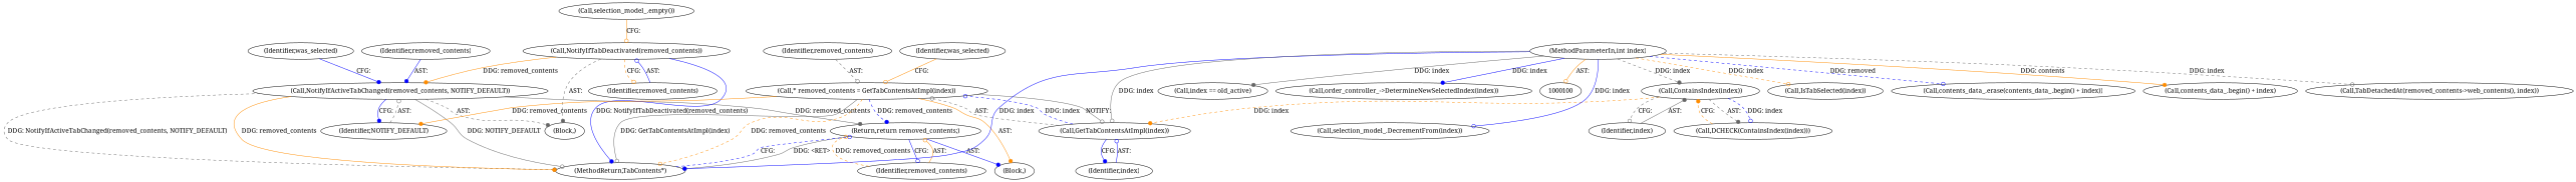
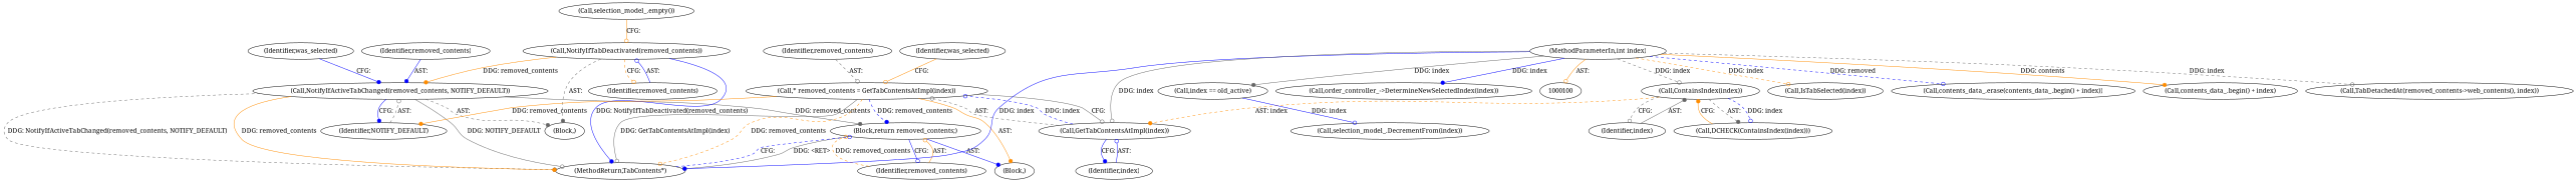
  digraph {
    fontname="Noto Serif"
    node [fontname="Noto Serif"]
    edge [arrowhead=odot color=gray40 fontname="Noto Serif" style=solid]
    n1 [label="(Call,NotifyIfActiveTabChanged(removed_contents, NOTIFY_DEFAULT))"]
-   n2 [label="(Return,return removed_contents;)"]
+   n2 [label="(Block,return removed_contents;)"]
    n3 [label="(Identifier,NOTIFY_DEFAULT)"]
    n4 [label="(MethodReturn,TabContents*)"]
    n5 [label="(Block,)"]
    n6 [label="(Block,)"]
    n7 [label="(Identifier,removed_contents)"]
    n8 [label="(Call,NotifyIfTabDeactivated(removed_contents))"]
    n9 [label="(Identifier,removed_contents)"]
    n10 [label="(Call,* removed_contents = GetTabContentsAtImpl(index))"]
    n11 [label="(Call,GetTabContentsAtImpl(index))"]
    n12 [label="(Identifier,index)"]
    n13 [label="(Call,IsTabSelected(index))"]
    n14 [label="(Call,ContainsIndex(index))"]
    n15 [label="(Identifier,index)"]
    n16 [label="(Call,DCHECK(ContainsIndex(index)))"]
    n17 [label="(MethodParameterIn,int index)"]
    n18 [label="(Call,contents_data_.erase(contents_data_.begin() + index))"]
    n19 [label="(Call,contents_data_.begin() + index)"]
    n20 [label="(Call,TabDetachedAt(removed_contents->web_contents(), index))"]
    n21 [label="(Call,index == old_active)"]
    n22 [label="(Call,selection_model_.DecrementFrom(index))"]
    n23 [label="(Call,order_controller_->DetermineNewSelectedIndex(index))"]
    1000100
    n25 [label="(Identifier,was_selected)"]
    n26 [label="(Call,selection_model_.empty())"]
    n27 [label="(Identifier,removed_contents)"]
    n28 [label="(Identifier,removed_contents)"]
    n29 [label="(Identifier,was_selected)"]
    n1 -> n2 [arrowhead=dot label="DDG: removed_contents"]
    n1 -> n3 [arrowhead=dot color=blue label="CFG: "]
    n1 -> n4 [arrowhead=dot label="DDG: NotifyIfActiveTabChanged(removed_contents, NOTIFY_DEFAULT)" style=dashed]
    n1 -> n4 [arrowhead=dot color=darkorange label="DDG: removed_contents"]
    n1 -> n4 [label="DDG: NOTIFY_DEFAULT"]
    n1 -> n5 [arrowhead=dot label="AST: " style=dashed]
    n2 -> n4 [label="DDG: <RET>"]
    n2 -> n6 [arrowhead=dot color=blue label="AST: "]
    n2 -> n7 [color=blue label="CFG: "]
    n3 -> n1 [label="AST: " style=dashed]
    n4 -> n2 [color=blue label="CFG: " style=dashed]
    n7 -> n2 [color=darkorange label="AST: "]
    n7 -> n2 [color=darkorange label="DDG: removed_contents" style=dashed]
    n8 -> n1 [arrowhead=dot color=darkorange label="DDG: removed_contents"]
    n8 -> n4 [arrowhead=dot color=blue label="DDG: NotifyIfTabDeactivated(removed_contents)"]
    n8 -> n5 [arrowhead=dot label="AST: " style=dashed]
    n8 -> n9 [color=darkorange label="CFG: " style=dashed]
    n9 -> n8 [color=blue label="AST: "]
    n10 -> n2 [arrowhead=dot color=blue label="DDG: removed_contents" style=dashed]
    n10 -> n3 [arrowhead=dot color=darkorange label="DDG: removed_contents"]
    n10 -> n4 [color=darkorange label="DDG: removed_contents" style=dashed]
    n10 -> n4 [label="DDG: GetTabContentsAtImpl(index)"]
    n10 -> n6 [arrowhead=dot color=darkorange label="AST: "]
-   n10 -> n11 [label="NOTIFY: "]
+   n10 -> n11 [label="CFG: "]
    n11 -> n10 [label="AST: " style=dashed]
    n11 -> n10 [color=blue label="DDG: index" style=dashed]
    n11 -> n12 [arrowhead=dot color=blue label="CFG: "]
    n12 -> n11 [color=blue label="AST: "]
-   n14 -> n11 [arrowhead=dot color=darkorange label="DDG: index" style=dashed]
+   n14 -> n11 [arrowhead=dot color=darkorange label="AST: index" style=dashed]
    n14 -> n15 [label="CFG: " style=dashed]
    n14 -> n16 [arrowhead=dot label="AST: " style=dashed]
    n14 -> n16 [color=blue label="DDG: index" style=dashed]
    n15 -> n14 [arrowhead=dot label="AST: "]
-   n16 -> n14 [arrowhead=dot color=darkorange label="CFG: " style=dashed]
+   n16 -> n14 [arrowhead=dot color=darkorange label="CFG: "]
    n17 -> n4 [arrowhead=dot color=blue label="DDG: index"]
    n17 -> n11 [label="DDG: index"]
    n17 -> n13 [color=darkorange label="DDG: index" style=dashed]
-   n17 -> n14 [arrowhead=dot label="DDG: index" style=dashed]
+   n17 -> n14 [label="DDG: index" style=dashed]
    n17 -> n18 [color=blue label="DDG: removed" style=dashed]
    n17 -> n19 [arrowhead=dot color=darkorange label="DDG: contents"]
    n17 -> n20 [label="DDG: index" style=dashed]
    n17 -> n21 [arrowhead=dot label="DDG: index"]
-   n17 -> n22 [color=blue label="DDG: index"]
+   n21 -> n22 [color=blue label="DDG: index"]
    n17 -> n23 [arrowhead=dot color=blue label="DDG: index"]
    n17 -> 1000100 [color=darkorange label="AST: "]
    n25 -> n1 [arrowhead=dot color=blue label="CFG: "]
    n26 -> n8 [color=darkorange label="CFG: "]
    n27 -> n10 [label="AST: " style=dashed]
    n28 -> n1 [arrowhead=dot color=blue label="AST: "]
    n29 -> n10 [color=darkorange label="CFG: "]
  }
